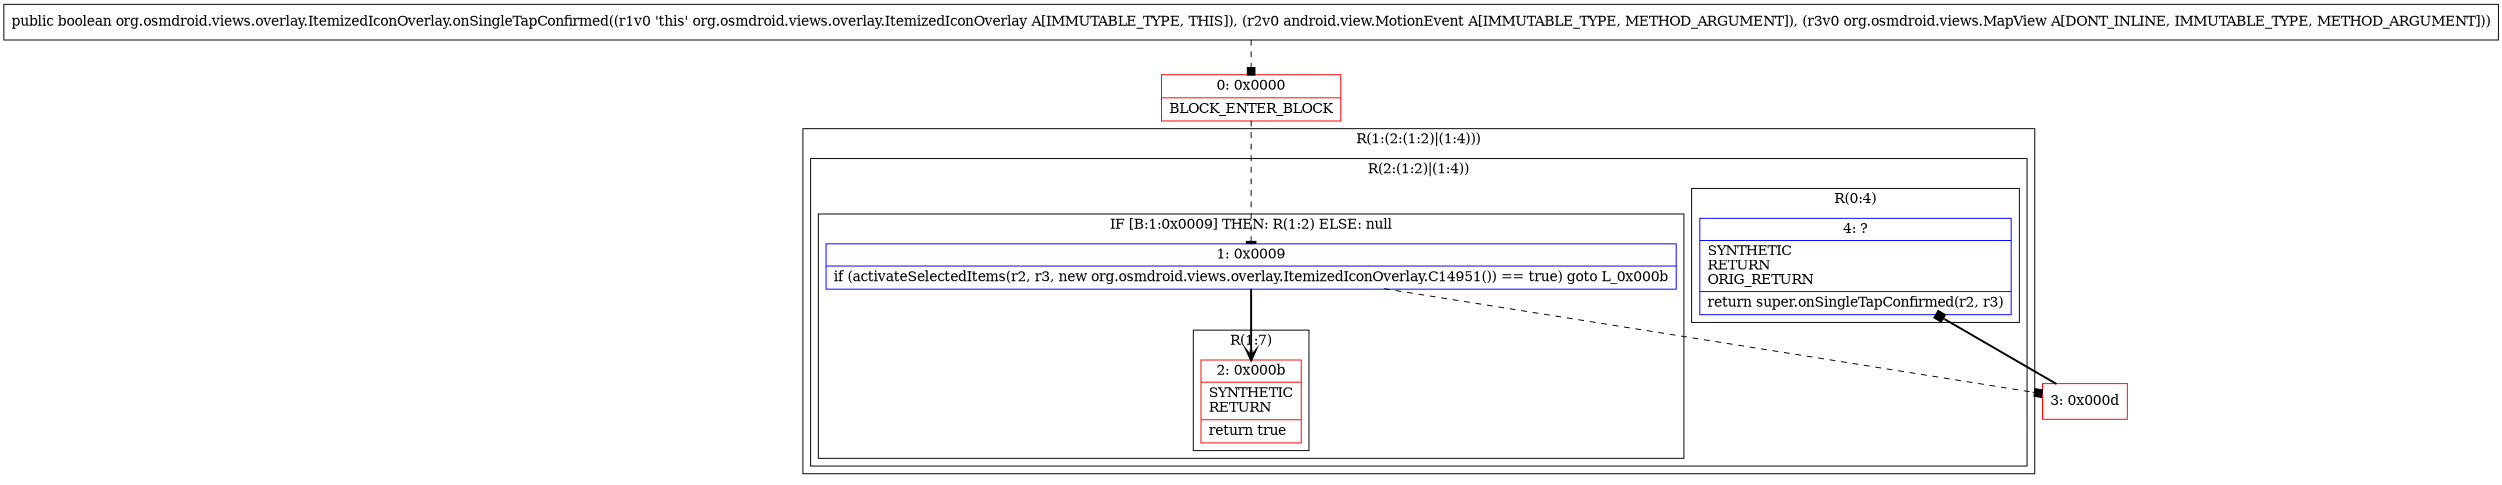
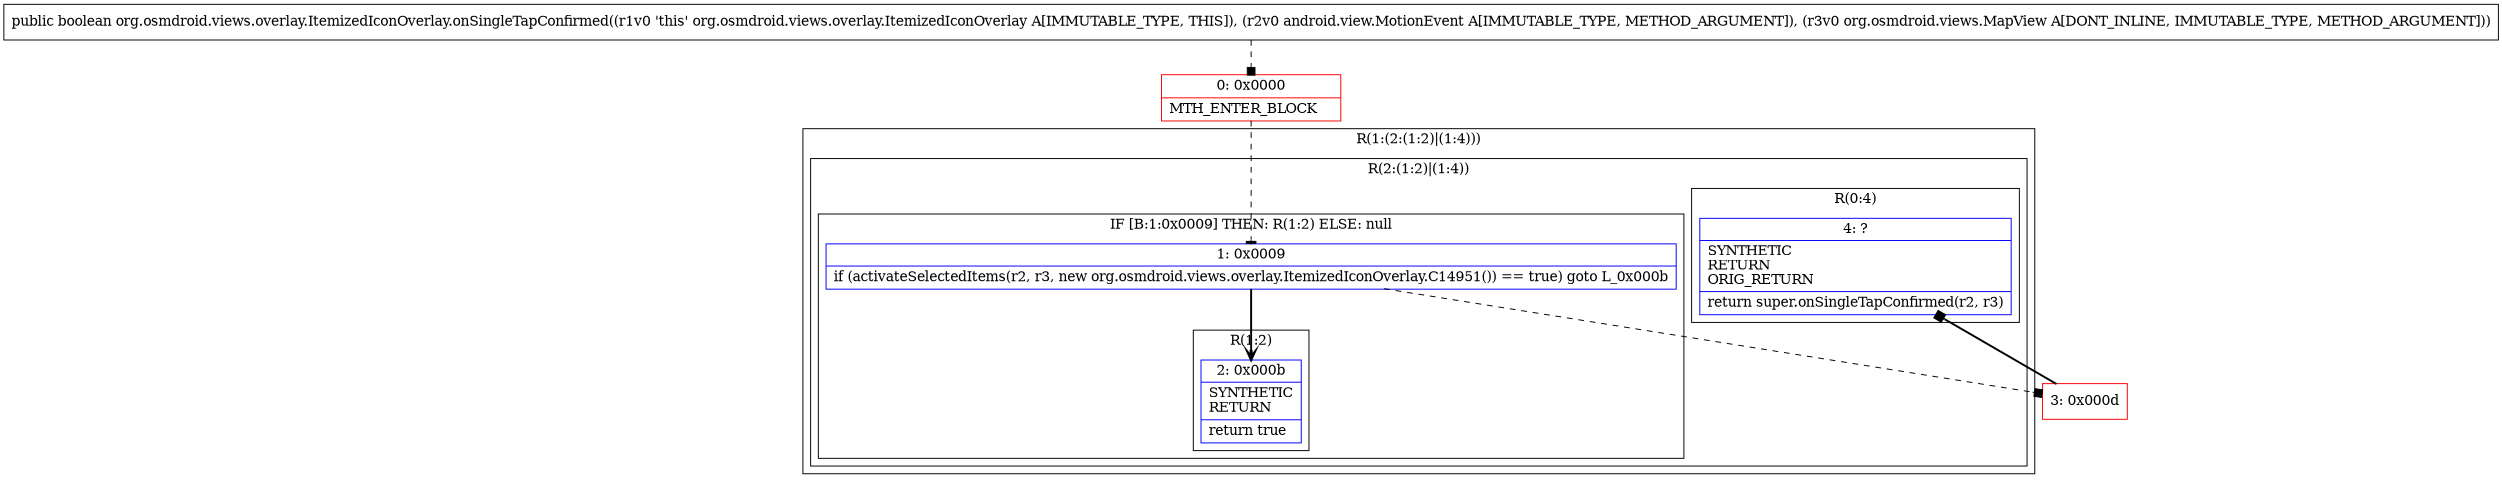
  digraph {
    node [color=blue shape=record]
    edge [arrowhead=box style=dashed]
-   n1 [color=red label="{2\:\ 0x000b|SYNTHETIC\lRETURN\l|return true\l}"]
+   n1 [label="{2\:\ 0x000b|SYNTHETIC\lRETURN\l|return true\l}"]
    n2 [label="{1\:\ 0x0009|if (activateSelectedItems(r2, r3, new org.osmdroid.views.overlay.ItemizedIconOverlay.C14951()) == true) goto L_0x000b\l}"]
    n3 [label="{4\:\ ?|SYNTHETIC\lRETURN\lORIG_RETURN\l|return super.onSingleTapConfirmed(r2, r3)\l}"]
    n4 [color=red label="{3\:\ 0x000d}"]
-   n5 [color=red label="{0\:\ 0x0000|BLOCK_ENTER_BLOCK\l}"]
+   n5 [color=red label="{0\:\ 0x0000|MTH_ENTER_BLOCK\l}"]
    n6 [label="{public boolean org.osmdroid.views.overlay.ItemizedIconOverlay.onSingleTapConfirmed((r1v0 'this' org.osmdroid.views.overlay.ItemizedIconOverlay A[IMMUTABLE_TYPE, THIS]), (r2v0 android.view.MotionEvent A[IMMUTABLE_TYPE, METHOD_ARGUMENT]), (r3v0 org.osmdroid.views.MapView A[DONT_INLINE, IMMUTABLE_TYPE, METHOD_ARGUMENT])) }" color=""]
    subgraph cluster_1 {
      label="R(1:(2:(1:2)|(1:4)))"
      subgraph cluster_2 {
        label="R(2:(1:2)|(1:4))"
        subgraph cluster_3 {
          label="IF [B:1:0x0009] THEN: R(1:2) ELSE: null"
          n2
          subgraph cluster_4 {
-           label="R(1:7)"
+           label="R(1:2)"
            n1
          }
        }
        subgraph cluster_5 {
          label="R(0:4)"
          n3
        }
      }
    }
    n2 -> n1 [arrowhead=vee style=bold]
    n2 -> n4
    n4 -> n3 [style=bold]
    n5 -> n2 [arrowhead=tee]
    n6 -> n5
  }
